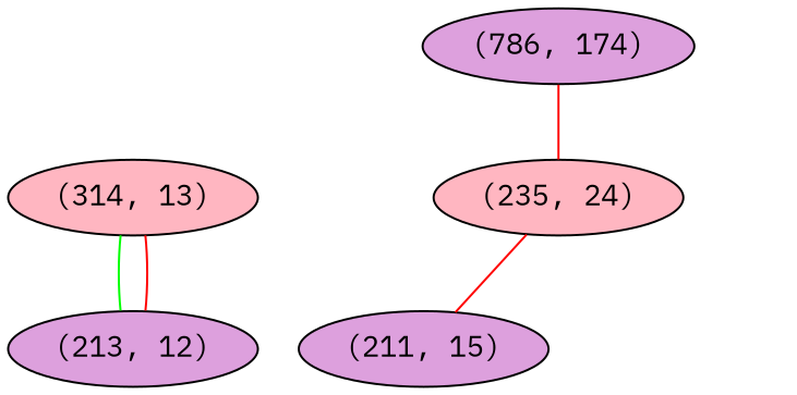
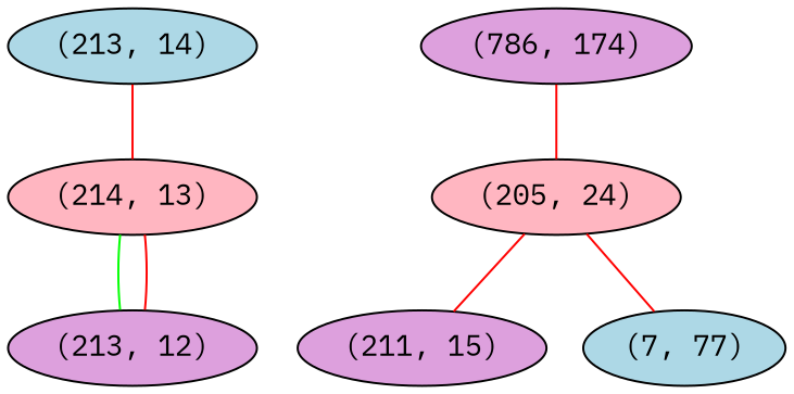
  graph {
    fontname="IBM Plex Mono"
    node [fillcolor=plum fontname="IBM Plex Mono" style=filled]
    edge [color=red fontname="IBM Plex Mono" weight=1]
-   "(214, 13)" [fillcolor=lightpink label="(314, 13)"]
+   "(214, 13)" [fillcolor=lightpink]
+   "(213, 14)" [fillcolor=lightblue]
    "(213, 12)"
    "(211, 15)"
    n5 [label="(786, 174)"]
-   "(205, 24)" [fillcolor=lightpink label="(235, 24)"]
+   "(205, 24)" [fillcolor=lightpink]
+   "(7, 77)" [fillcolor=lightblue]
    "(214, 13)" -- "(213, 12)" [color=green weight=2]
    "(214, 13)" -- "(213, 12)"
+   "(213, 14)" -- "(214, 13)"
    n5 -- "(205, 24)"
    "(205, 24)" -- "(211, 15)"
+   "(205, 24)" -- "(7, 77)"
  }
